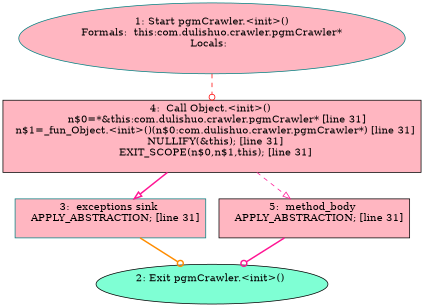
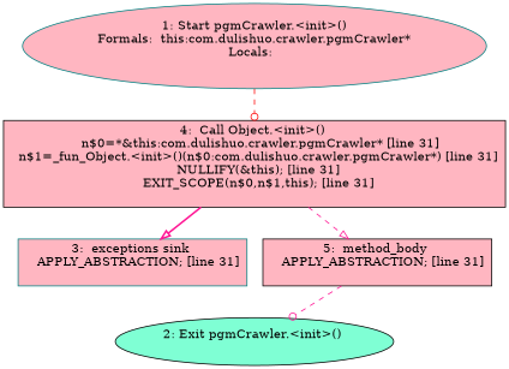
  digraph {
    node [color=black fillcolor=lightpink style=filled shape=box]
    edge [arrowhead=odot color=deeppink style=bold]
    n1 [color=teal label="1: Start pgmCrawler.<init>()\nFormals:  this:com.dulishuo.crawler.pgmCrawler*\nLocals:  \n  " shape=""]
    n2 [label="4:  Call Object.<init>() \n   n$0=*&this:com.dulishuo.crawler.pgmCrawler* [line 31]\n  n$1=_fun_Object.<init>()(n$0:com.dulishuo.crawler.pgmCrawler*) [line 31]\n  NULLIFY(&this); [line 31]\n  EXIT_SCOPE(n$0,n$1,this); [line 31]\n "]
    n3 [color=teal label="3:  exceptions sink \n   APPLY_ABSTRACTION; [line 31]\n "]
    n4 [label="5:  method_body \n   APPLY_ABSTRACTION; [line 31]\n "]
    n5 [fillcolor=aquamarine label="2: Exit pgmCrawler.<init>() \n  " shape=""]
    n1 -> n2 [color=red style=dashed]
    n2 -> n3 [arrowhead=onormal]
    n2 -> n4 [arrowhead=onormal style=dashed]
-   n3 -> n5 [color=darkorange]
-   n4 -> n5
+   n4 -> n5 [style=dashed]
  }
